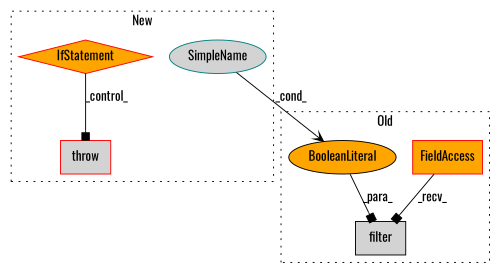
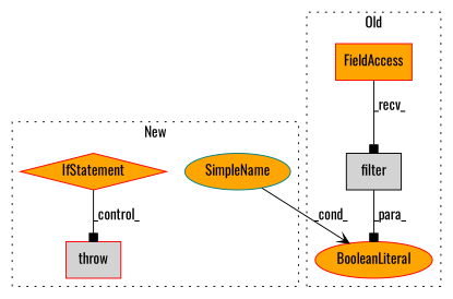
  digraph {
    fontname=Oswald
    node [color=red fillcolor=lightgrey fontname=Oswald shape=box style=filled]
    edge [arrowhead=box fontname=Oswald]
    n1 [a=53 l=6 label=throw s=3283]
    n2 [a=25 fillcolor=orange l="4,2" label=IfStatement s="3076,3093" shape=diamond]
-   n3 [a=42 color=teal l=13 label=SimpleName s=3080 shape=ellipse]
+   n3 [a=42 color=teal fillcolor=orange l=13 label=SimpleName s=3080 shape=ellipse]
    n4 [a=32 color=black l="7,1" label=filter s="3117,3153"]
    n5 [a=22 fillcolor=orange l=20 label=FieldAccess s=3096]
-   n6 [a=9 color=black fillcolor=orange l=5 label=BooleanLiteral s=3142 shape=ellipse]
+   n6 [a=9 fillcolor=orange l=5 label=BooleanLiteral s=3142 shape=ellipse]
    subgraph cluster_1 {
      label=New
      style=dotted
      n1
      n2
      n3
    }
    subgraph cluster_2 {
      label=Old
      style=dotted
      n4
      n5
      n6
    }
    n2 -> n1 [label=_control_]
    n3 -> n6 [arrowhead=vee label=_cond_]
    n5 -> n4 [label=_recv_]
-   n6 -> n4 [label=_para_]
+   n4 -> n6 [label=_para_]
  }
